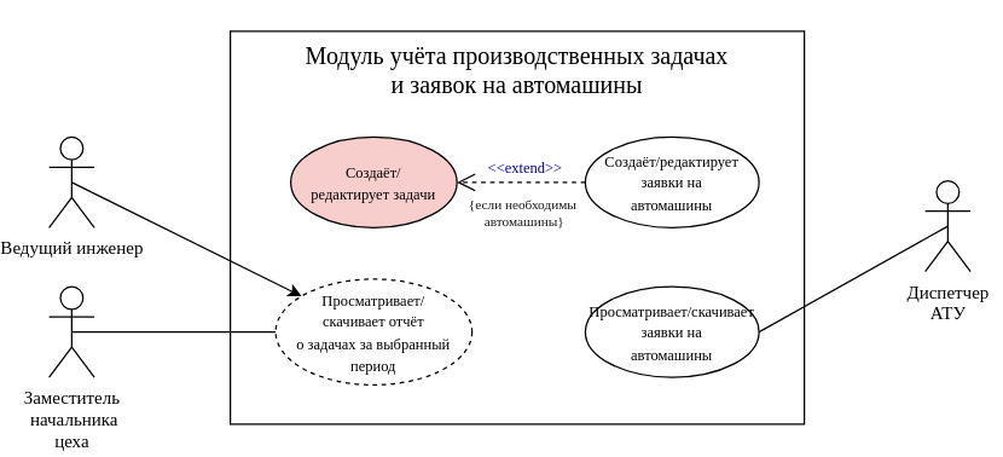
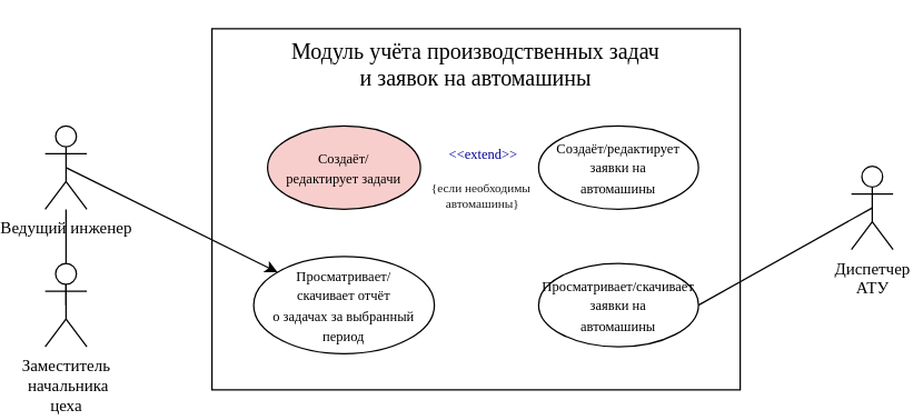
  <mxCell id="0" />
  <mxCell id="1" parent="0" />
- <mxCell id="2" value="&lt;span style=&quot;font-size: 16px&quot;&gt;Модуль учёта производственных задачах &lt;br&gt;и заявок на автомашины&lt;/span&gt;" style="rounded=0;whiteSpace=wrap;html=1;verticalAlign=top;fillColor=none;fontFamily=Tahoma;fontSize=16;" parent="1" vertex="1"><mxGeometry x="140" y="20" width="380" height="260" as="geometry" /></mxCell>
+ <mxCell id="2" value="&lt;span style=&quot;font-size: 16px&quot;&gt;Модуль учёта производственных задач &lt;br&gt;и заявок на автомашины&lt;/span&gt;" style="rounded=0;whiteSpace=wrap;html=1;verticalAlign=top;fillColor=none;fontFamily=Tahoma;fontSize=16;" parent="1" vertex="1"><mxGeometry x="140" y="20" width="380" height="260" as="geometry" /></mxCell>
  <mxCell id="3" style="edgeStyle=none;rounded=0;orthogonalLoop=1;jettySize=auto;html=1;exitX=0.5;exitY=0.5;exitDx=0;exitDy=0;exitPerimeter=0;fontFamily=Tahoma;fontSize=10;fontColor=#000099;" parent="1" source="4" target="13" edge="1"><mxGeometry relative="1" as="geometry" /></mxCell>
  <mxCell id="4" value="Ведущий инженер" style="shape=umlActor;verticalLabelPosition=bottom;labelBackgroundColor=#ffffff;verticalAlign=top;html=1;outlineConnect=0;fontFamily=Tahoma;" parent="1" vertex="1"><mxGeometry x="20" y="90" width="30" height="60" as="geometry" /></mxCell>
  <mxCell id="5" value="&lt;font style=&quot;font-size: 10px&quot;&gt;Создаёт/редактирует&amp;nbsp;задачи&lt;/font&gt;" style="ellipse;whiteSpace=wrap;html=1;fontFamily=Tahoma;fillColor=#f8cecc;" parent="1" vertex="1"><mxGeometry x="180" y="90" width="110" height="60" as="geometry" /></mxCell>
  <mxCell id="6" style="edgeStyle=none;rounded=0;orthogonalLoop=1;jettySize=auto;html=1;exitX=0.5;exitY=0.5;exitDx=0;exitDy=0;exitPerimeter=0;fontFamily=Tahoma;entryX=1;entryY=0.5;entryDx=0;entryDy=0;endArrow=none;endFill=0;" parent="1" source="7" edge="1"><mxGeometry relative="1" as="geometry"><mxPoint x="490" y="219" as="targetPoint" /></mxGeometry></mxCell>
  <mxCell id="7" value="Диспетчер&lt;br&gt;АТУ" style="shape=umlActor;verticalLabelPosition=bottom;labelBackgroundColor=#ffffff;verticalAlign=top;html=1;outlineConnect=0;fontFamily=Tahoma;" parent="1" vertex="1"><mxGeometry x="600" y="119" width="30" height="60" as="geometry" /></mxCell>
- <mxCell id="8" style="edgeStyle=none;rounded=0;orthogonalLoop=1;jettySize=auto;html=1;exitX=0.5;exitY=0.5;exitDx=0;exitDy=0;exitPerimeter=0;entryX=0;entryY=0.5;entryDx=0;entryDy=0;startSize=6;endArrow=none;endFill=0;endSize=6;fontFamily=Tahoma;fontSize=10;fontColor=#1A1A1A;" parent="1" source="9" target="13" edge="1"><mxGeometry relative="1" as="geometry" /></mxCell>
+ <mxCell id="8" style="edgeStyle=none;rounded=0;orthogonalLoop=1;jettySize=auto;html=1;exitX=0.5;exitY=0.5;exitDx=0;exitDy=0;exitPerimeter=0;startSize=6;endArrow=none;endFill=0;endSize=6;fontFamily=Tahoma;fontSize=10;fontColor=#1A1A1A;" parent="1" source="9" target="4" edge="1"><mxGeometry relative="1" as="geometry" /></mxCell>
  <mxCell id="9" value="Заместитель&lt;br&gt;&amp;nbsp;начальника &lt;br&gt;цеха" style="shape=umlActor;verticalLabelPosition=bottom;labelBackgroundColor=#ffffff;verticalAlign=top;html=1;outlineConnect=0;fontFamily=Tahoma;" parent="1" vertex="1"><mxGeometry x="20" y="189" width="30" height="60" as="geometry" /></mxCell>
- <mxCell id="10" style="edgeStyle=none;rounded=0;orthogonalLoop=1;jettySize=auto;html=1;exitX=0;exitY=0.5;exitDx=0;exitDy=0;entryX=1;entryY=0.5;entryDx=0;entryDy=0;endArrow=open;endFill=0;fontFamily=Tahoma;fontSize=10;fontColor=#000099;dashed=1;startSize=6;endSize=10;" parent="1" source="11" target="5" edge="1"><mxGeometry relative="1" as="geometry" /></mxCell>
  <mxCell id="11" value="&lt;font style=&quot;font-size: 10px&quot;&gt;Создаёт/редактирует заявки на&lt;br&gt;автомашины&lt;/font&gt;" style="ellipse;whiteSpace=wrap;html=1;fontFamily=Tahoma;verticalAlign=middle;" parent="1" vertex="1"><mxGeometry x="375" y="90" width="115" height="60" as="geometry" /></mxCell>
  <mxCell id="12" value="&lt;span style=&quot;white-space: normal ; font-size: 10px&quot;&gt;&amp;lt;&amp;lt;extend&amp;gt;&amp;gt;&lt;br&gt;&lt;/span&gt;" style="text;html=1;align=center;verticalAlign=middle;resizable=0;points=[];autosize=1;rotation=0;fontSize=10;fontColor=#000099;fontStyle=0;fontFamily=Tahoma;direction=south;" parent="1" vertex="1"><mxGeometry x="300" y="100" width="70" height="20" as="geometry" /></mxCell>
- <mxCell id="13" value="&lt;font style=&quot;font-size: 10px&quot;&gt;Просматривает/&lt;br&gt;скачивает отчёт&lt;br&gt;о задачах за выбранный период&lt;br&gt;&lt;/font&gt;" style="ellipse;whiteSpace=wrap;html=1;fontFamily=Tahoma;dashed=1;" parent="1" vertex="1"><mxGeometry x="170" y="184" width="130" height="70" as="geometry" /></mxCell>
+ <mxCell id="13" value="&lt;font style=&quot;font-size: 10px&quot;&gt;Просматривает/&lt;br&gt;скачивает отчёт&lt;br&gt;о задачах за выбранный период&lt;br&gt;&lt;/font&gt;" style="ellipse;whiteSpace=wrap;html=1;fontFamily=Tahoma;" parent="1" vertex="1"><mxGeometry x="170" y="184" width="130" height="70" as="geometry" /></mxCell>
  <mxCell id="14" value="{если необходимы &#10;автомашины}" style="text;align=center;verticalAlign=middle;resizable=0;points=[];autosize=1;fontSize=9;fontFamily=Tahoma;fontColor=#1A1A1A;" parent="1" vertex="1"><mxGeometry x="285" y="125" width="100" height="30" as="geometry" /></mxCell>
  <mxCell id="15" value="&lt;font style=&quot;font-size: 10px&quot;&gt;Просматривает/скачивает заявки на&lt;br&gt;автомашины&lt;/font&gt;" style="ellipse;whiteSpace=wrap;html=1;fontFamily=Tahoma;verticalAlign=middle;" vertex="1" parent="1"><mxGeometry x="375" y="189" width="115" height="60" as="geometry" /></mxCell>
